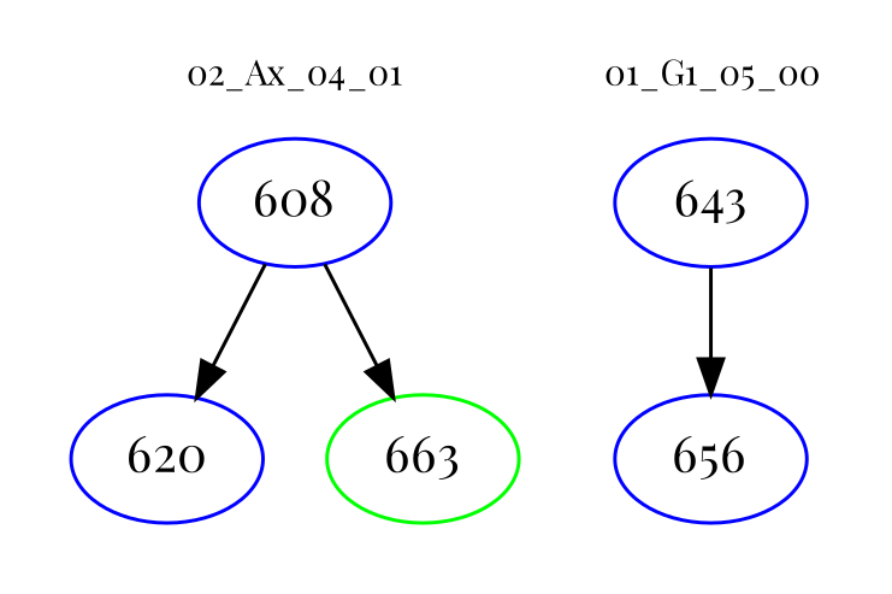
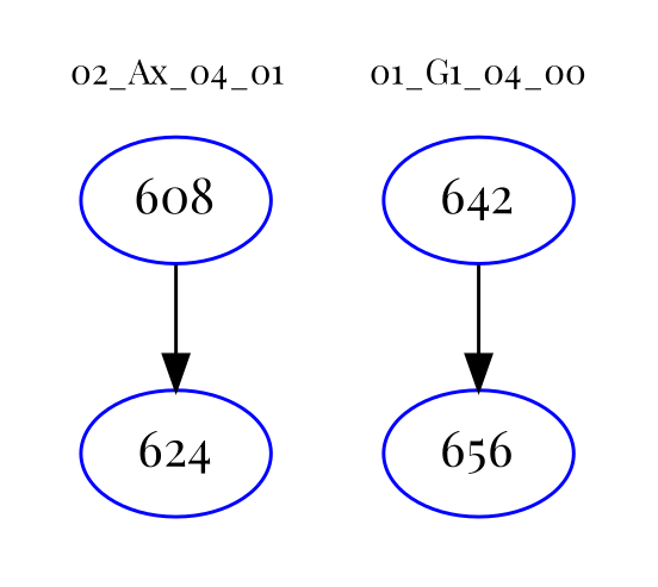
  digraph {
    fontname="Playfair Display"
    node [color=blue fontname="Playfair Display"]
    edge [color=black fontname="Playfair Display"]
    n1 [label=608]
-   n2 [label=620]
-   n3 [color=green label=663]
-   n4 [label=643]
+   n2 [label=624]
+   n4 [label=642]
    n5 [label=656]
    subgraph cluster_1 {
      color=white
      fontsize=10
      label="02_Ax_04_01"
      n1
      n2
-     n3
    }
    subgraph cluster_2 {
      color=white
      fontsize=10
-     label="01_G1_05_00"
+     label="01_G1_04_00"
      n4
      n5
    }
    n1 -> n2
-   n1 -> n3
    n4 -> n5
  }
